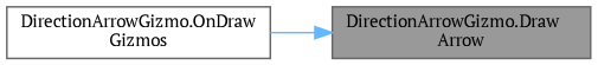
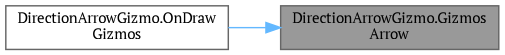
  digraph {
    rankdir=RL
    fontname="PT Serif"
    node [fontname="PT Serif" fontsize=10 shape=box style=filled]
-   n1 [color=gray40 fillcolor=grey60 fontcolor=black height=0.2 label="DirectionArrowGizmo.Draw\lArrow" width=0.4]
+   n1 [color=gray40 fillcolor=grey60 fontcolor=black height=0.2 label="DirectionArrowGizmo.Gizmos\lArrow" width=0.4]
    n2 [color=grey40 fillcolor=white height=0.2 label="DirectionArrowGizmo.OnDraw\lGizmos" width=0.4]
    n1 -> n2 [color=steelblue1 dir=back fontname="PT Serif" fontsize=10 labelfontname=Helvetica labelfontsize=10 style=solid]
  }
